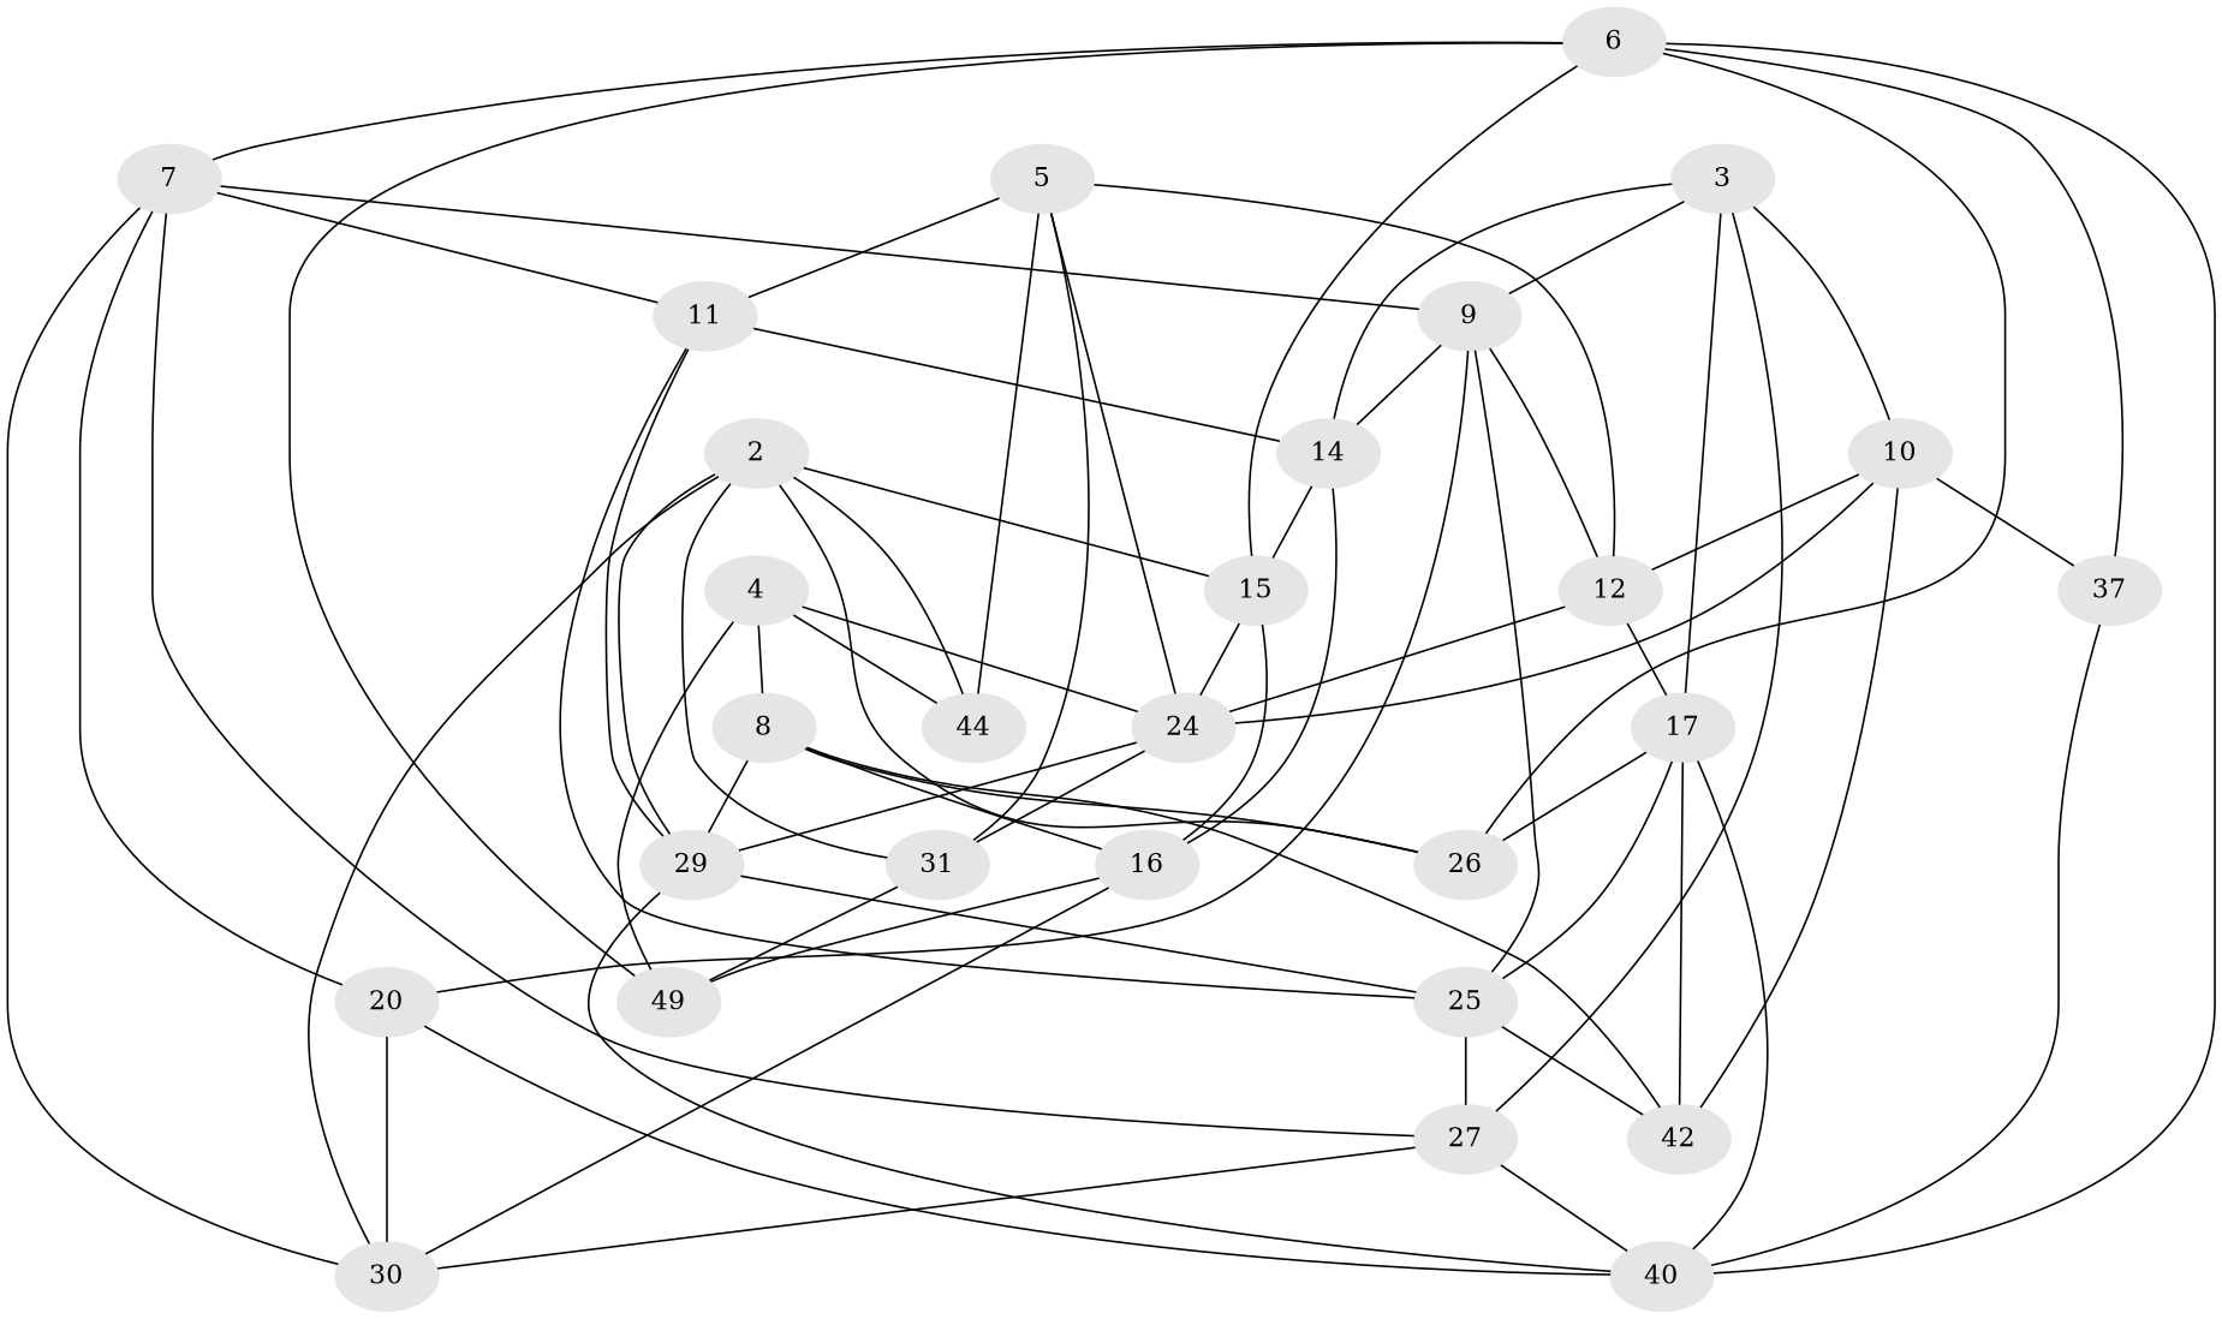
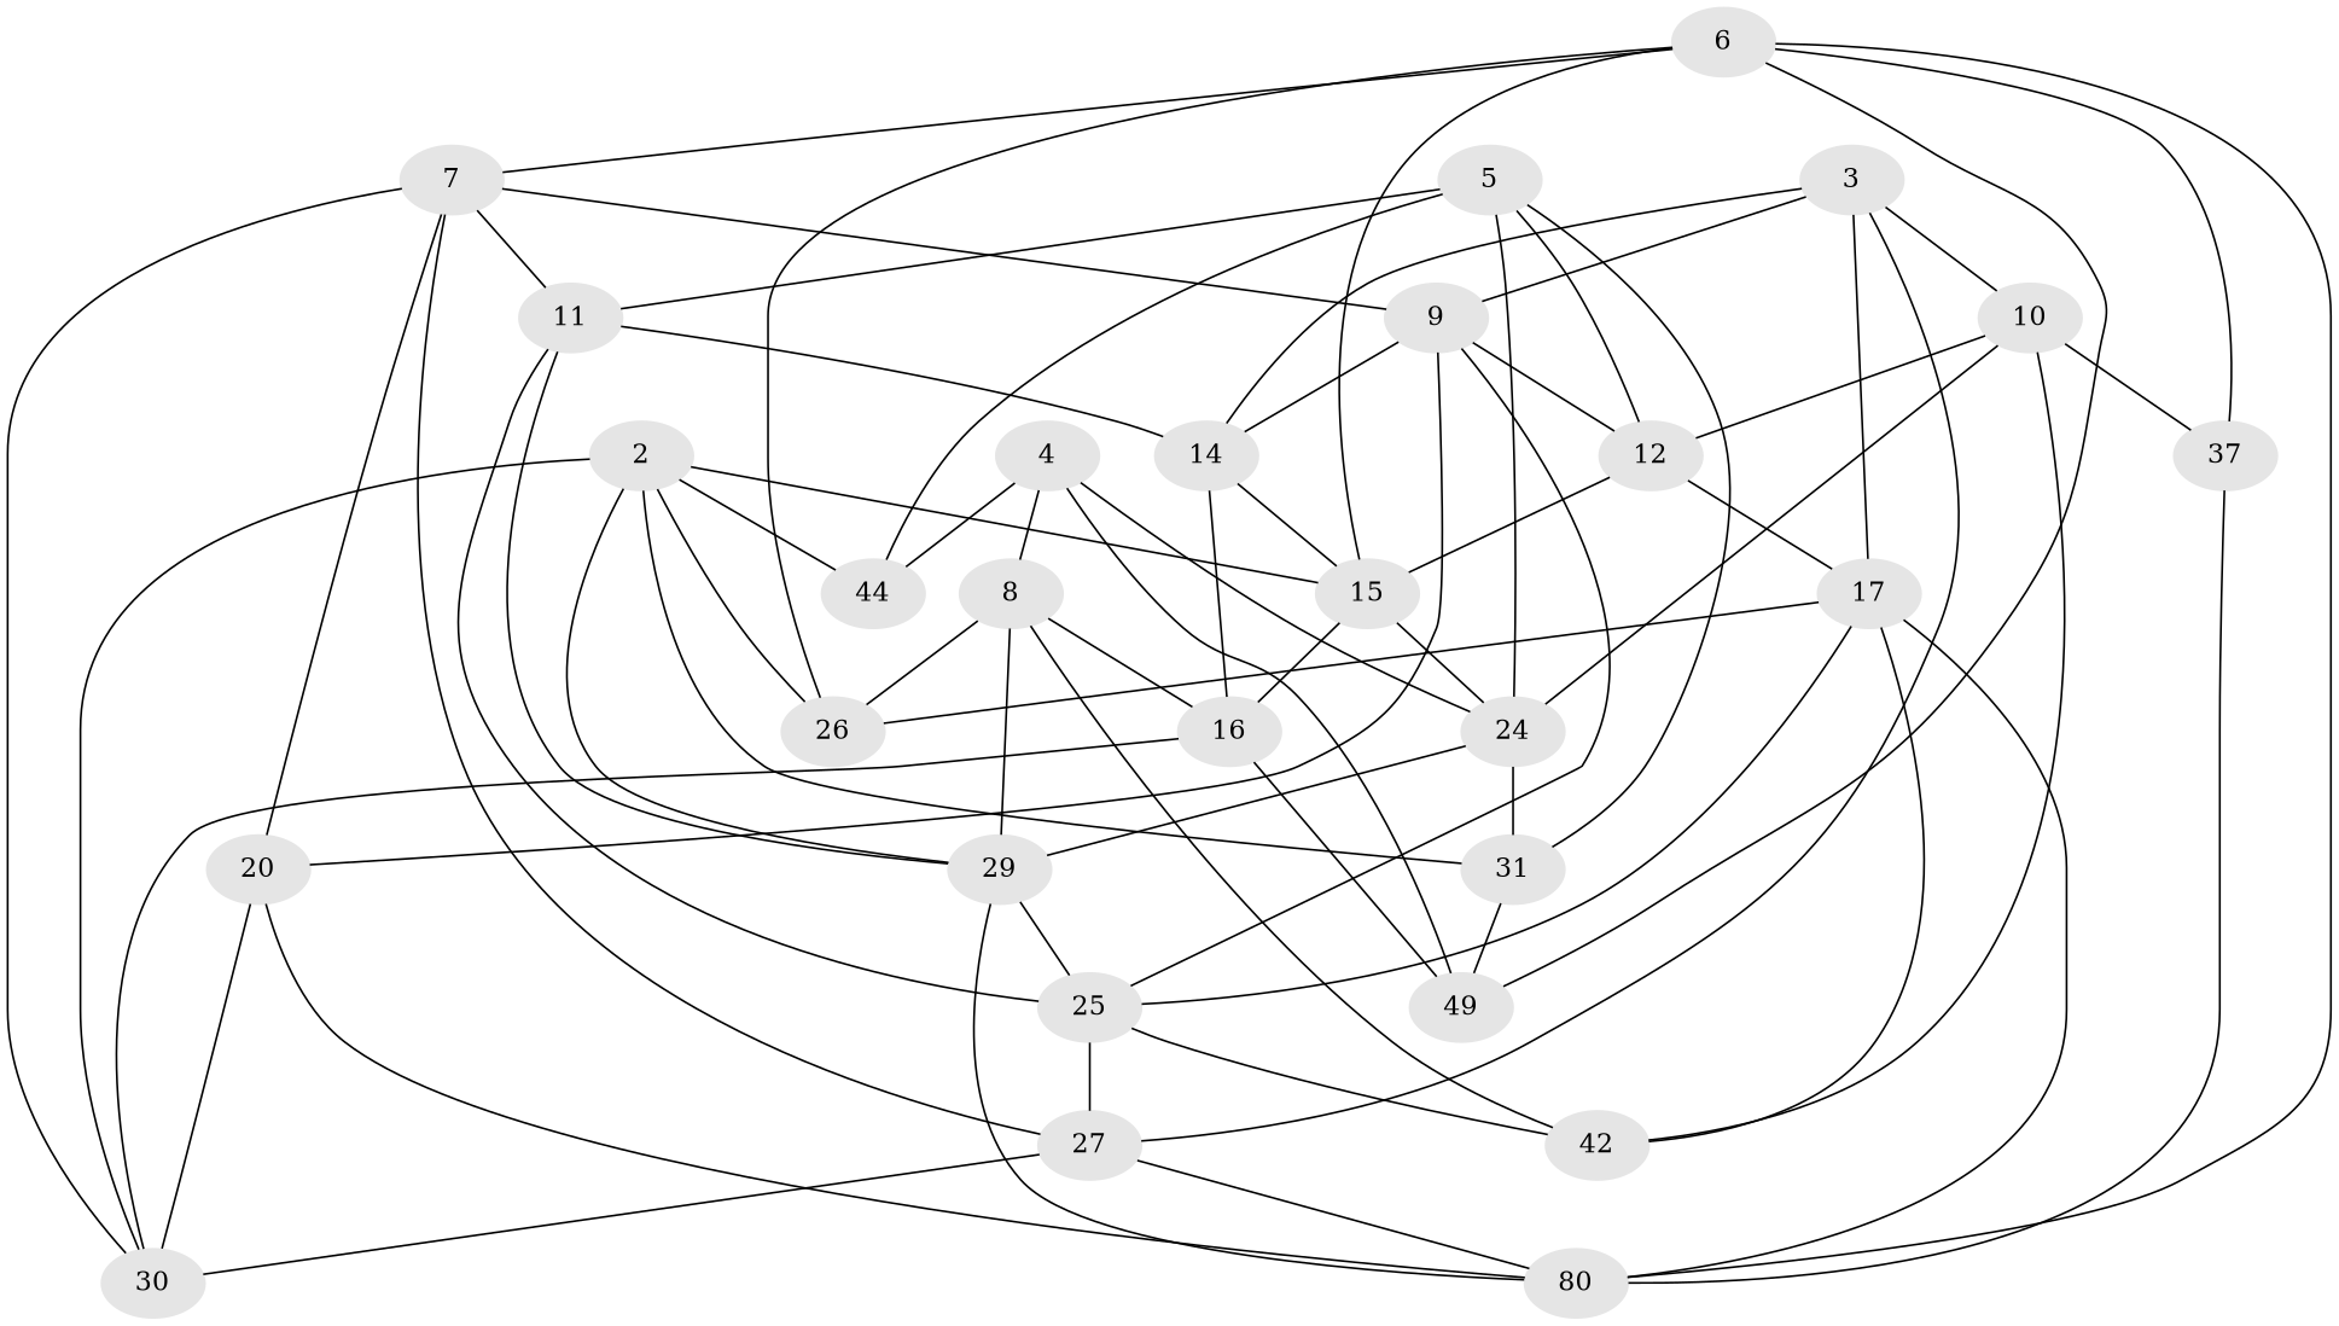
  graph {
    node [color=gray90 style=filled]
    8 [super="+13"]
    26
    29 [super="+33"]
    n4 [label=16 super="+21"]
    42
    20 [super="+22"]
    30 [super="+32"]
-   40 [super="+50"]
+   40 [super="+50" label=80]
    2 [super="+39"]
    44
    15 [super="+36"]
    31
    24 [super="+41"]
    25 [super="+34"]
    49
    3 [super="+48"]
    9 [super="+38"]
    10 [super="+16"]
    14 [super="+28"]
    17 [super="+19"]
    27 [super="+45"]
    12 [super="+46"]
    37
    4
    5 [super="+43"]
    11 [super="+35"]
    6 [super="+23"]
    7 [super="+47"]
    8 -- 26
    8 -- 29
    8 -- n4
    8 -- 42
    29 -- 40
    29 -- 25
    n4 -- 30
    n4 -- 49
    20 -- 30
    20 -- 40
    2 -- 26
    2 -- 29
    2 -- 30
    2 -- 44
    2 -- 15
    2 -- 31
    15 -- n4
    15 -- 24
    31 -- 49
    24 -- 29
    24 -- 31
    25 -- 42
    25 -- 27 [weight=2]
    3 -- 9
    3 -- 10
    3 -- 14
    3 -- 17
    3 -- 27
    9 -- 20
    9 -- 25
    9 -- 14
    9 -- 12
    10 -- 42
    10 -- 24
    10 -- 12 [weight=2]
    10 -- 37
    14 -- n4 [weight=2]
    14 -- 15
    17 -- 26
    17 -- 42
    17 -- 40
    17 -- 25
    27 -- 30
    27 -- 40
-   12 -- 24
+   12 -- 15
    12 -- 17
    37 -- 40
    4 -- 8
    4 -- 44
    4 -- 24
    4 -- 49
    5 -- 44
    5 -- 31
    5 -- 24
    5 -- 12
    5 -- 11 [weight=2]
    11 -- 29
    11 -- 25
    11 -- 14
    6 -- 26
    6 -- 40
    6 -- 15
    6 -- 49
    6 -- 37
    6 -- 7
    7 -- 20
    7 -- 30
    7 -- 9
    7 -- 27
    7 -- 11
  }
